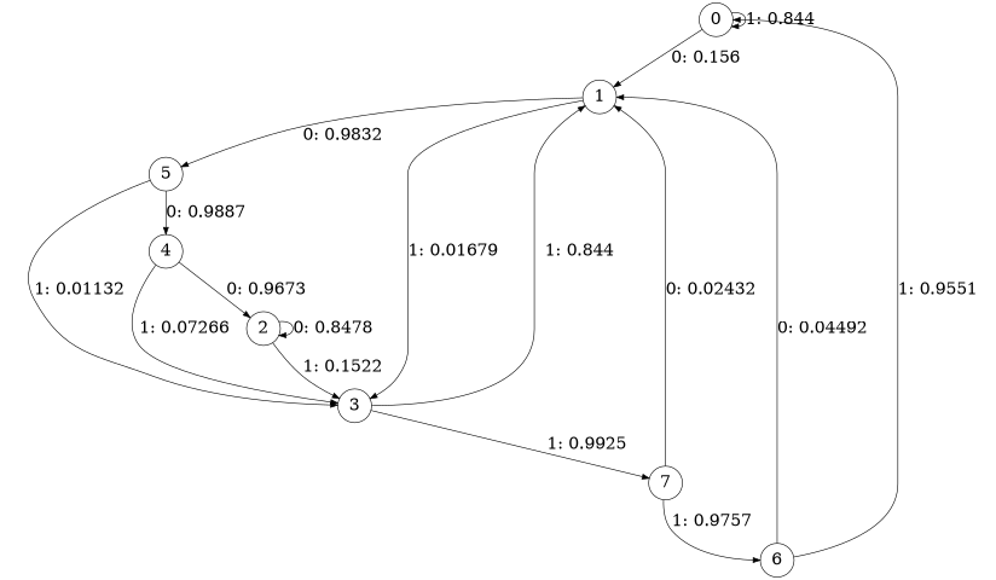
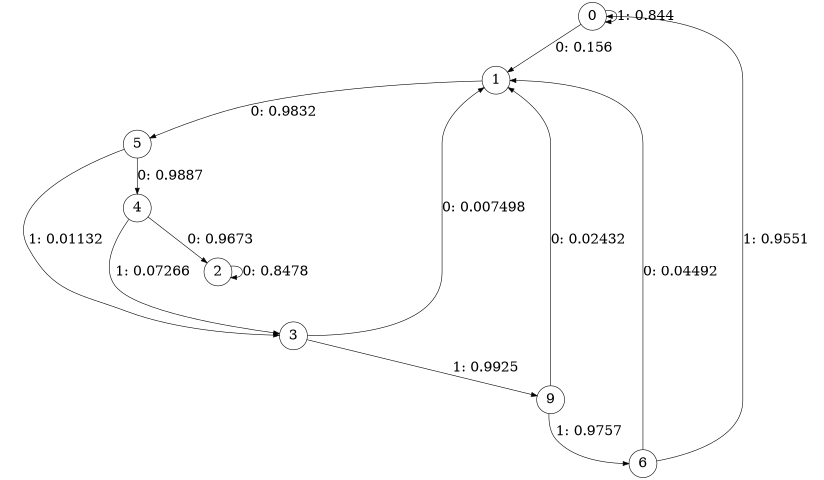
  digraph {
    node [fontsize=24 shape=circle]
    edge [fontsize=24]
    0
    1
    5
    3
    4
-   7
+   7 [label=9]
    2
    6
    0 -> 0 [label="1: 0.844    "]
    0 -> 1 [label="0: 0.156    "]
    1 -> 5 [label="0: 0.9832   "]
-   1 -> 3 [label="1: 0.01679  "]
    5 -> 3 [label="1: 0.01132  "]
    5 -> 4 [label="0: 0.9887   "]
-   3 -> 1 [label="1: 0.844    "]
+   3 -> 1 [label="0: 0.007498  "]
    3 -> 7 [label="1: 0.9925   "]
    4 -> 3 [label="1: 0.07266  "]
    4 -> 2 [label="0: 0.9673   "]
    7 -> 1 [label="0: 0.02432  "]
    7 -> 6 [label="1: 0.9757   "]
-   2 -> 3 [label="1: 0.1522   "]
    2 -> 2 [label="0: 0.8478   "]
    6 -> 0 [label="1: 0.9551   "]
    6 -> 1 [label="0: 0.04492  "]
  }
